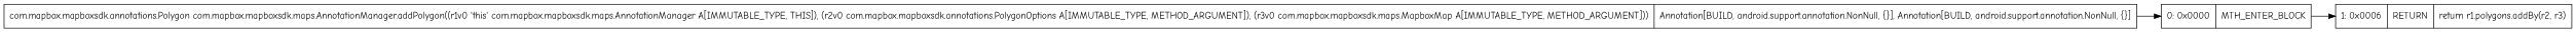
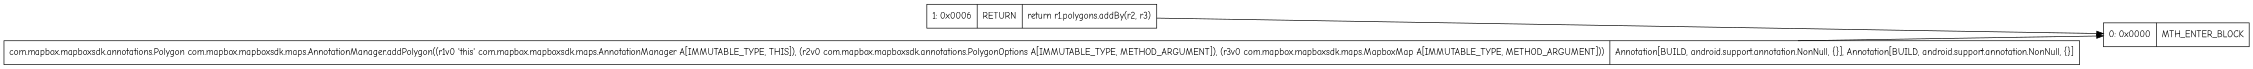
  digraph {
    rankdir=LR
    fontname="Comic Neue"
    node [shape=record fontname="Comic Neue"]
    edge [fontname="Comic Neue"]
    n1 [label="{0\:\ 0x0000|MTH_ENTER_BLOCK\l}"]
    n2 [label="{1\:\ 0x0006|RETURN\l|return r1.polygons.addBy(r2, r3)\l}"]
    n3 [label="{com.mapbox.mapboxsdk.annotations.Polygon com.mapbox.mapboxsdk.maps.AnnotationManager.addPolygon((r1v0 'this' com.mapbox.mapboxsdk.maps.AnnotationManager A[IMMUTABLE_TYPE, THIS]), (r2v0 com.mapbox.mapboxsdk.annotations.PolygonOptions A[IMMUTABLE_TYPE, METHOD_ARGUMENT]), (r3v0 com.mapbox.mapboxsdk.maps.MapboxMap A[IMMUTABLE_TYPE, METHOD_ARGUMENT]))  | Annotation[BUILD, android.support.annotation.NonNull, \{\}], Annotation[BUILD, android.support.annotation.NonNull, \{\}]\l}"]
-   n1 -> n2
+   n2 -> n1
    n3 -> n1
  }
